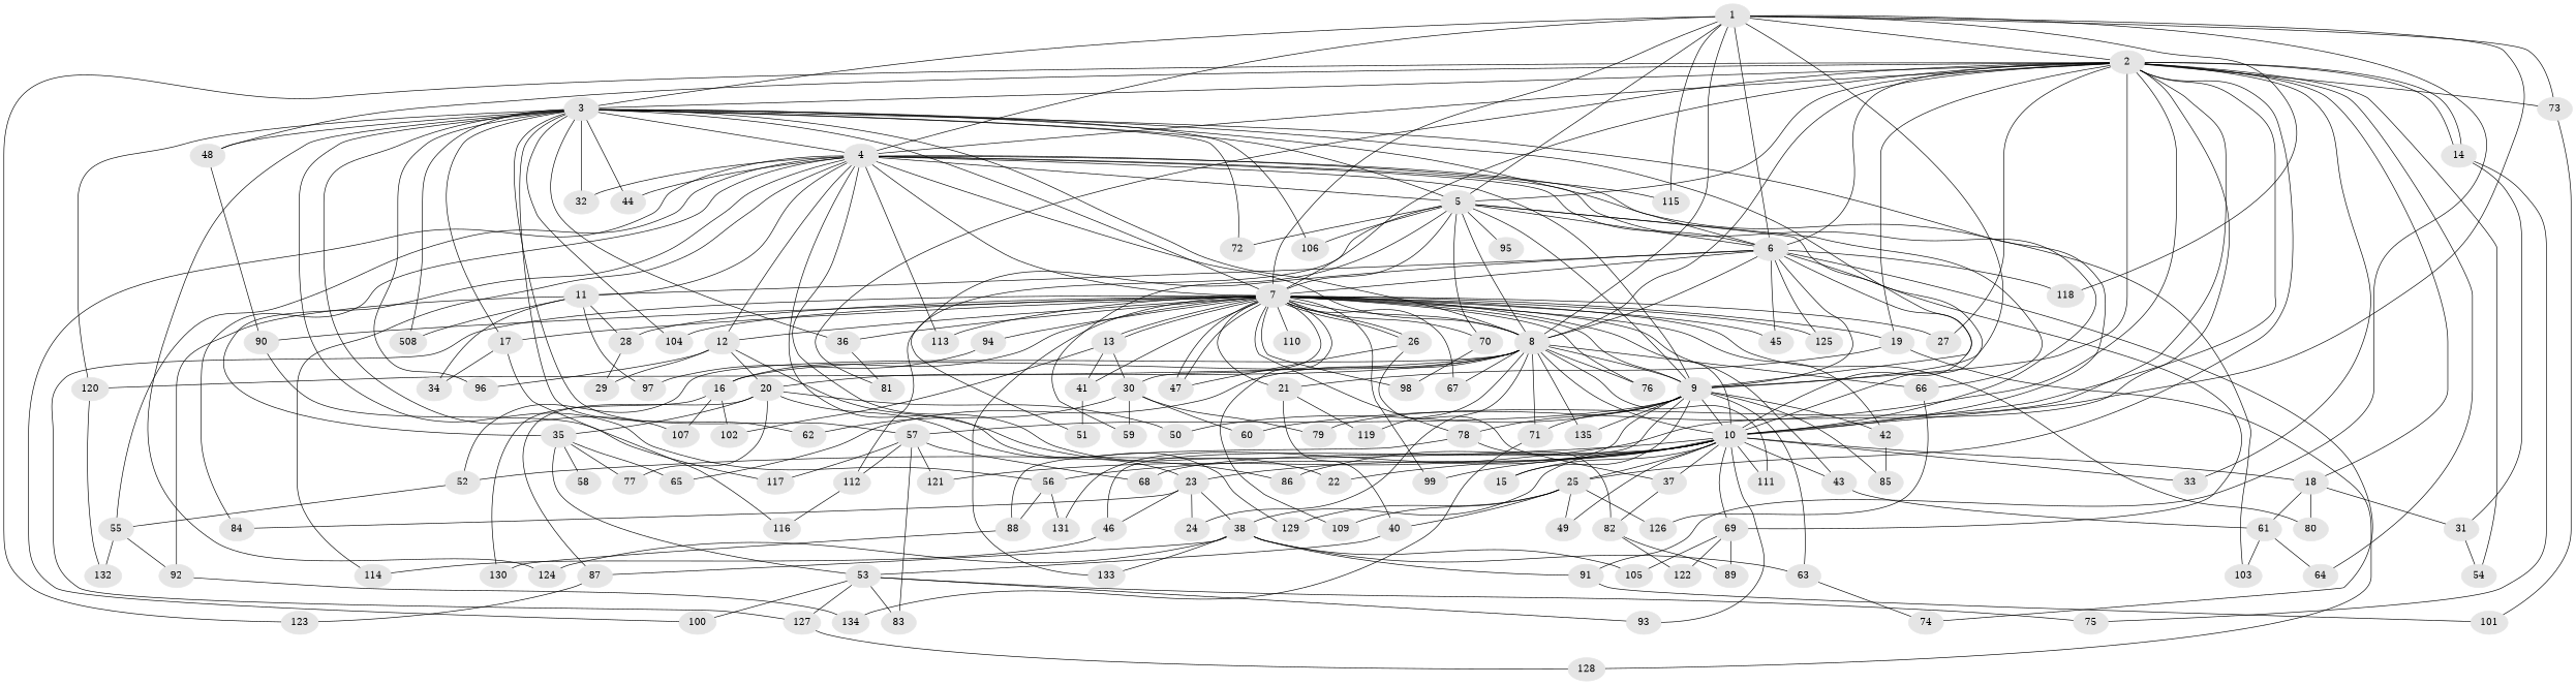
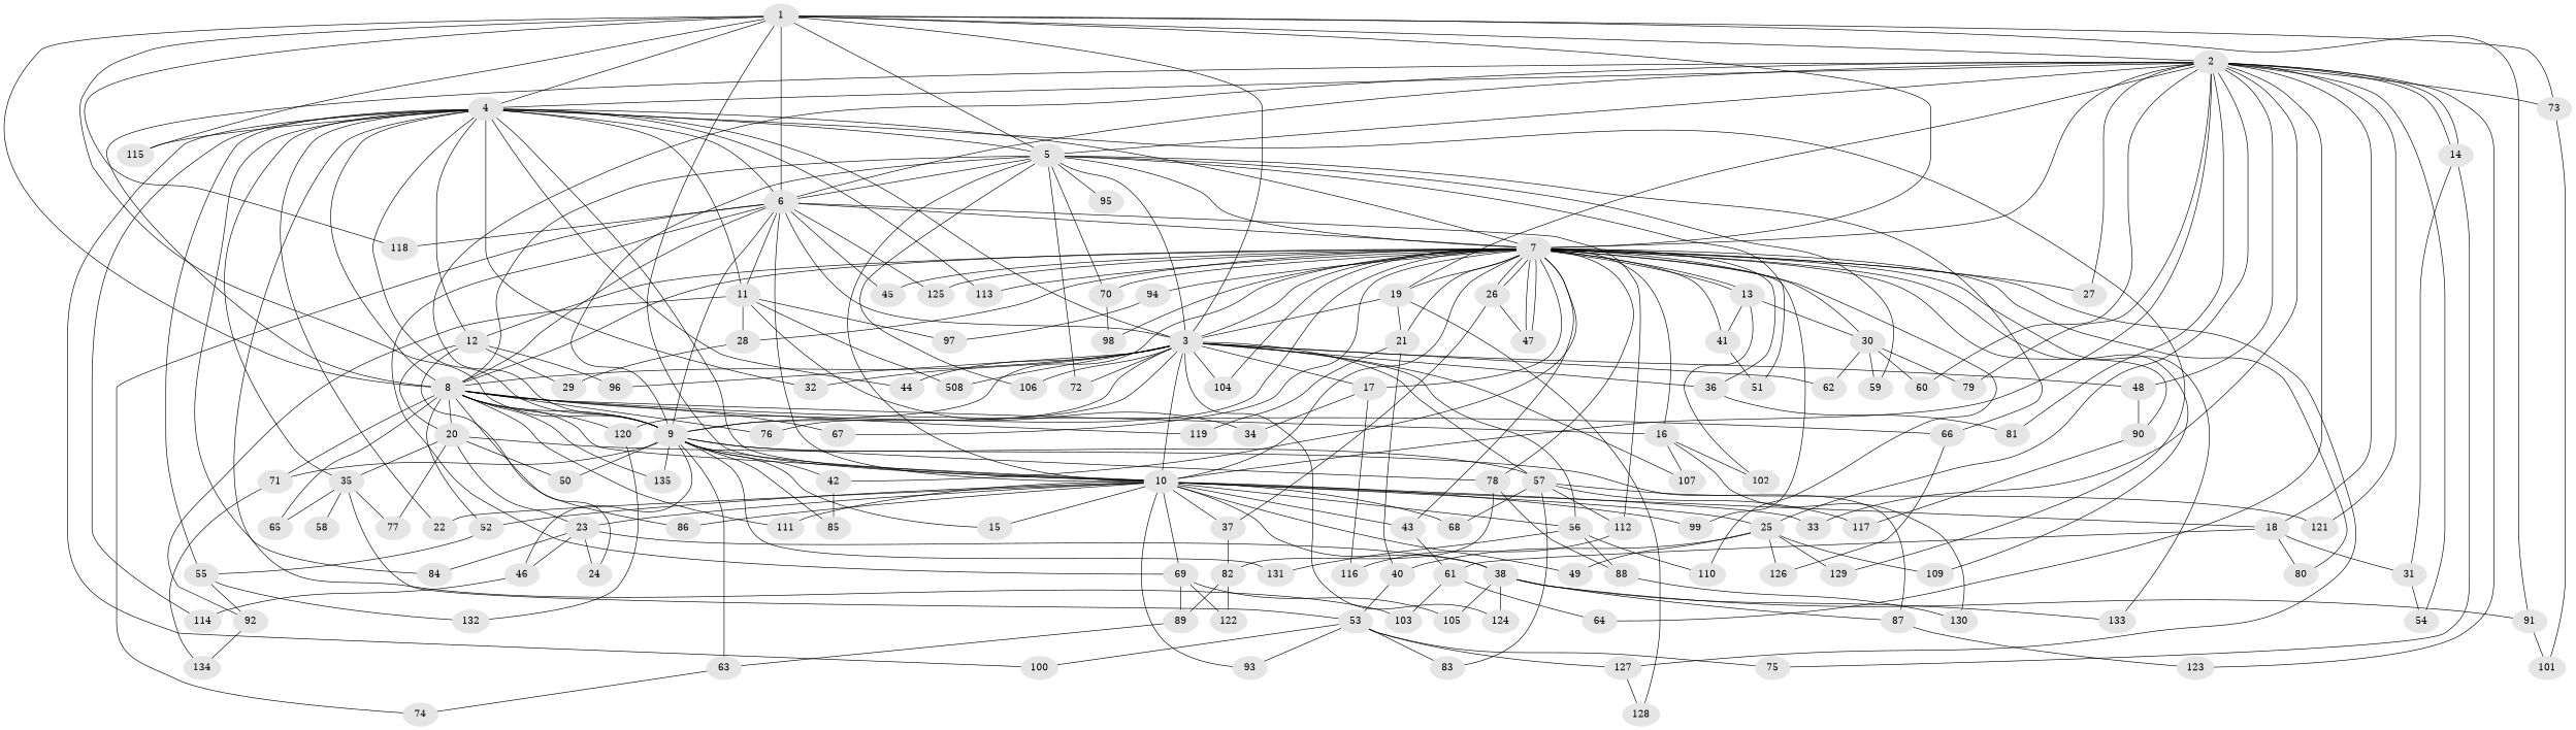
  graph {
    node [color=gray90 style=filled]
    1
    2
    3
    4
    5
    6
    7
    8
    9
    10
    73
    91
    115
    118
    14
    18
    19
    25
    27
    33
    48
    54
    60
    64
    79
    81
    121
    123
    17
    32
    36
    44
    56
    57
    62
    72
    96
    104
    106
    107
    n41 [label=508]
    120
    124
    11
    12
    22
    35
    55
    84
    100
    103
    113
    114
    129
    51
    59
    66
    70
    95
    45
    69
    74
    112
    125
    13
    16
    21
    26
    28
    30
    41
    42
    43
    47
    67
    76
    78
    80
    90
    94
    98
    99
    109
    110
    127
    133
    20
    24
    52
    65
    71
    111
    119
    135
    15
    46
    50
    63
    85
    131
    23
    37
    38
    49
    68
    86
    93
    101
    31
    75
    61
    128
    40
    126
    34
    116
    88
    83
    117
    132
    92
    97
    29
    77
    53
    58
    105
    89
    122
    102
    130
    82
    87
    134
    1 -- 2
    1 -- 3
    1 -- 4
    1 -- 5
    1 -- 6
    1 -- 7
    1 -- 8
    1 -- 9
    1 -- 10
    1 -- 73
    1 -- 91
    1 -- 115
    1 -- 118
-   2 -- 3
+   19 -- 3
    2 -- 4
    2 -- 5
    2 -- 6
    2 -- 7
    2 -- 8
    2 -- 9
    2 -- 10
    2 -- 73
    2 -- 14
    2 -- 14
    2 -- 18
    2 -- 19
    2 -- 25
    2 -- 27
    2 -- 33
    2 -- 48
    2 -- 54
    2 -- 60
    2 -- 64
    2 -- 79
    2 -- 81
    2 -- 121
    2 -- 123
    3 -- 4
    3 -- 5
    3 -- 6
    3 -- 7
    3 -- 8
    3 -- 9
    3 -- 10
    3 -- 48
    3 -- 17
    3 -- 32
    3 -- 36
    3 -- 44
    3 -- 56
    3 -- 57
    3 -- 62
    3 -- 72
    3 -- 96
    3 -- 104
    3 -- 106
    3 -- 107
    3 -- n41
    3 -- 120
    3 -- 124
    4 -- 5
    4 -- 6
    4 -- 7
    4 -- 8
    4 -- 9
    4 -- 10
    4 -- 115
    4 -- 32
    4 -- 44
    4 -- 11
    4 -- 12
    4 -- 22
    4 -- 35
    4 -- 55
    4 -- 84
    4 -- 100
    4 -- 103
    4 -- 113
    4 -- 114
    4 -- 129
    5 -- 6
    5 -- 7
    5 -- 8
    5 -- 9
    5 -- 10
    5 -- 72
    5 -- 106
    5 -- 51
    5 -- 59
    5 -- 66
    5 -- 70
    5 -- 95
    6 -- 7
    6 -- 8
    6 -- 9
    6 -- 10
    6 -- 118
    6 -- 11
    6 -- 45
    6 -- 69
    6 -- 74
    6 -- 112
    6 -- 125
    7 -- 8
    7 -- 9
    7 -- 10
    7 -- 19
    7 -- 27
    7 -- 17
    7 -- 36
    7 -- 104
    7 -- 12
    7 -- 113
    7 -- 70
    7 -- 45
    7 -- 125
    7 -- 13
    7 -- 13
    7 -- 16
    7 -- 21
    7 -- 26
    7 -- 26
    7 -- 28
    7 -- 30
    7 -- 41
    7 -- 42
    7 -- 43
    7 -- 47
    7 -- 47
    7 -- 67
    7 -- 76
    7 -- 78
    7 -- 80
    7 -- 90
    7 -- 94
    7 -- 98
    7 -- 99
    7 -- 109
    7 -- 110
    7 -- 127
    7 -- 133
    8 -- 9
    8 -- 10
    8 -- 120
    8 -- 66
    8 -- 16
    8 -- 67
    8 -- 76
    8 -- 20
    8 -- 24
    8 -- 52
    8 -- 65
    8 -- 71
    8 -- 111
    8 -- 119
    8 -- 135
    9 -- 10
    9 -- 57
    9 -- 42
    9 -- 78
    9 -- 71
    9 -- 135
    9 -- 15
    9 -- 46
    9 -- 50
    9 -- 63
    9 -- 85
    9 -- 131
    10 -- 18
    10 -- 25
    10 -- 33
    10 -- 56
    10 -- 22
    10 -- 69
    10 -- 43
    10 -- 99
    10 -- 52
    10 -- 111
    10 -- 15
    10 -- 23
    10 -- 37
    10 -- 38
    10 -- 49
    10 -- 68
    10 -- 86
    10 -- 93
    73 -- 101
    91 -- 101
    14 -- 31
    14 -- 75
    18 -- 80
    18 -- 31
    18 -- 61
    19 -- 21
    19 -- 128
    25 -- 129
    25 -- 109
    25 -- 49
    25 -- 40
    25 -- 126
    48 -- 90
    17 -- 34
    17 -- 116
    36 -- 81
+   56 -- 110
    56 -- 131
    56 -- 88
    57 -- 121
    57 -- 112
    57 -- 68
    57 -- 83
    57 -- 117
    120 -- 132
    11 -- n41
    11 -- 28
    11 -- 34
    11 -- 92
    11 -- 97
    12 -- 96
    12 -- 20
    12 -- 86
    12 -- 29
    35 -- 65
    35 -- 77
    35 -- 53
    35 -- 58
    55 -- 132
    55 -- 92
    66 -- 126
    70 -- 98
    69 -- 105
    69 -- 89
    69 -- 122
    112 -- 116
    13 -- 30
    13 -- 41
    13 -- 102
    16 -- 107
    16 -- 102
    16 -- 130
    21 -- 119
    21 -- 40
    26 -- 47
    26 -- 37
    28 -- 29
    30 -- 60
    30 -- 79
    30 -- 62
    30 -- 59
    41 -- 51
    42 -- 85
    43 -- 61
    78 -- 88
    78 -- 82
    90 -- 117
    94 -- 97
    127 -- 128
    20 -- 35
    20 -- 50
    20 -- 23
    20 -- 77
    20 -- 87
    52 -- 55
    71 -- 134
    46 -- 114
    63 -- 74
    23 -- 84
    23 -- 24
    23 -- 46
    23 -- 38
    37 -- 82
    38 -- 91
    38 -- 124
    38 -- 133
-   38 -- 63
+   89 -- 63
    38 -- 105
    38 -- 87
    31 -- 54
    61 -- 64
    61 -- 103
    40 -- 53
    88 -- 130
    92 -- 134
    53 -- 100
    53 -- 127
    53 -- 93
    53 -- 75
    53 -- 83
    82 -- 89
    82 -- 122
    87 -- 123
  }
